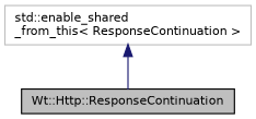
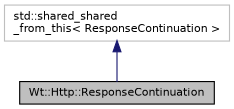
  digraph {
    node [fontname=Helvetica fontsize=10 shape=record style=filled]
    n1 [color=black fillcolor=grey75 fontcolor=black height=0.2 label="Wt::Http::ResponseContinuation" width=0.4]
-   n2 [color=grey75 fillcolor=white height=0.2 label="std::enable_shared\l_from_this\< ResponseContinuation \>" width=0.4]
+   n2 [color=grey75 fillcolor=white height=0.2 label="std::shared_shared\l_from_this\< ResponseContinuation \>" width=0.4]
    n2 -> n1 [color=midnightblue dir=back fontname=Helvetica fontsize=10 labelfontname=Helvetica labelfontsize=10 style=solid]
  }
